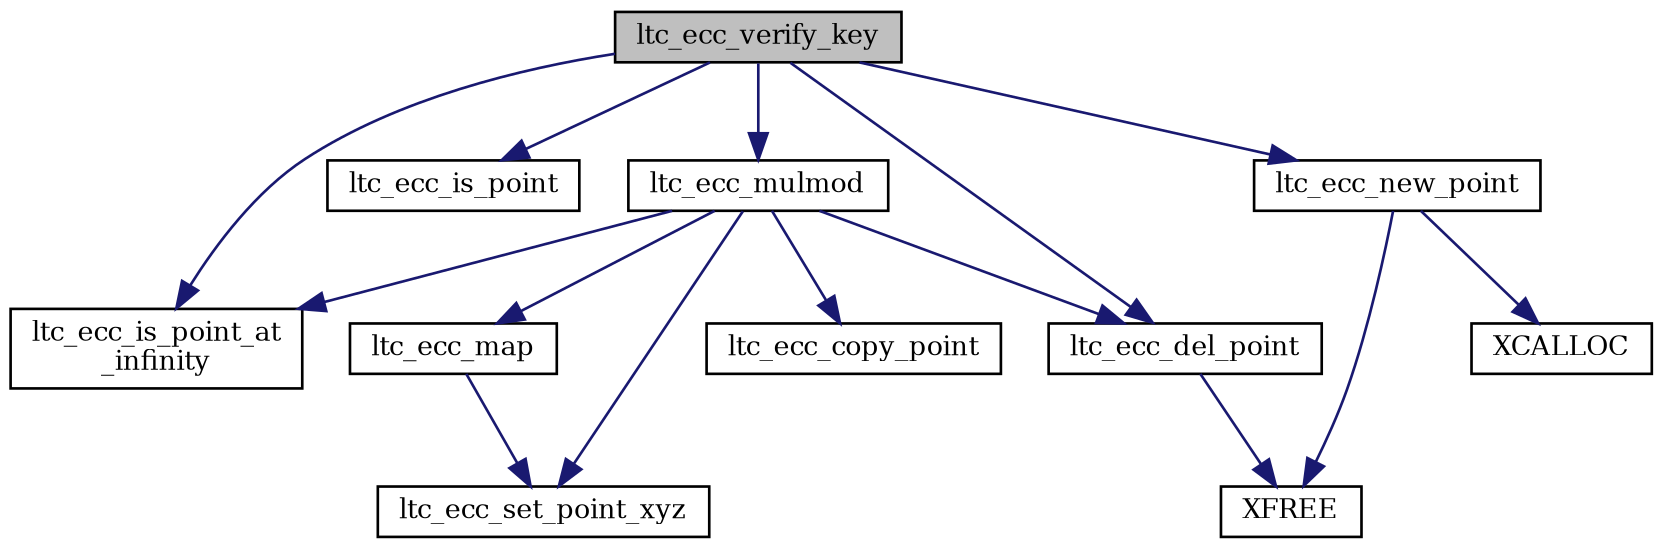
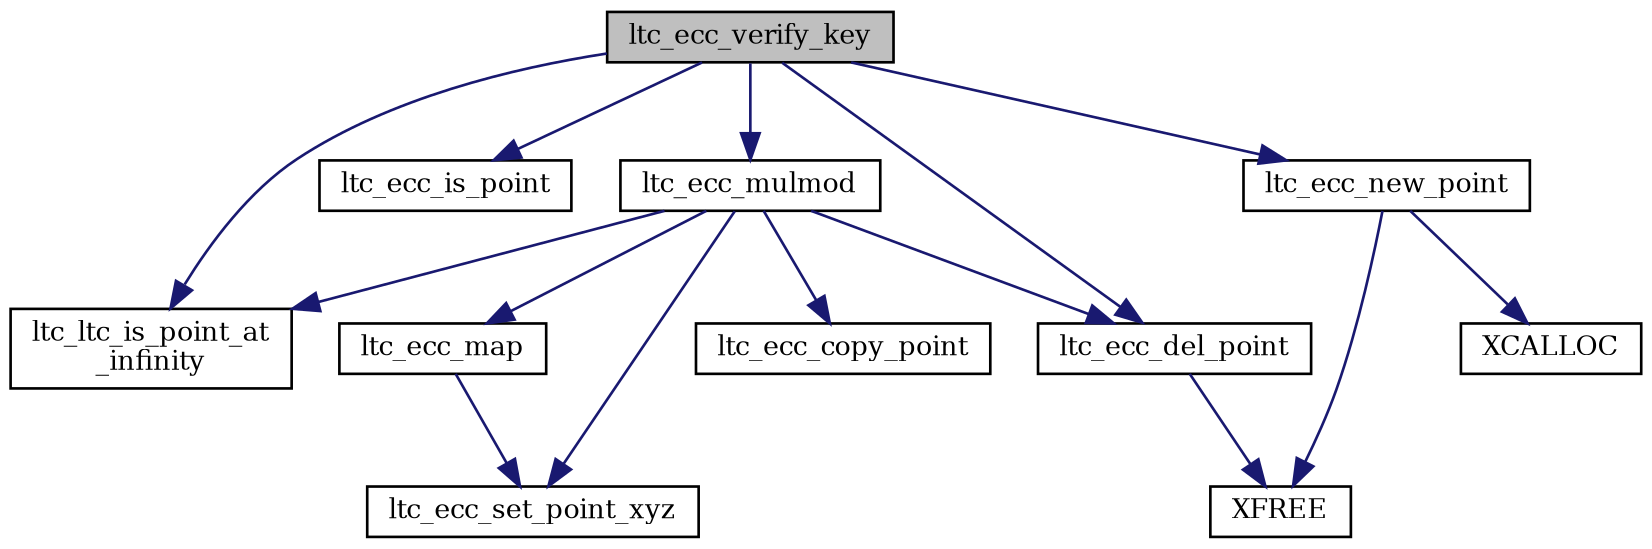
  digraph {
    fontname="DejaVu Serif"
    rankdir=TB
    node [color=black fillcolor=white fontname="DejaVu Serif" fontsize=10 shape=record style=filled]
    edge [color=midnightblue fontname="DejaVu Serif" fontsize=10 labelfontname=Helvetica labelfontsize=10 style=solid]
    n1 [fillcolor=grey75 fontcolor=black height=0.2 label=ltc_ecc_verify_key width=0.4]
    n2 [height=0.2 label=ltc_ecc_del_point width=0.4]
    n3 [height=0.2 label=ltc_ecc_is_point width=0.4]
-   n4 [height=0.2 label="ltc_ecc_is_point_at\l_infinity" width=0.4]
+   n4 [height=0.2 label="ltc_ltc_is_point_at\l_infinity" width=0.4]
    n5 [height=0.2 label=ltc_ecc_mulmod width=0.4]
    n6 [height=0.2 label=ltc_ecc_new_point width=0.4]
    n7 [height=0.2 label=XFREE width=0.4]
    n8 [height=0.2 label=ltc_ecc_copy_point width=0.4]
    n9 [height=0.2 label=ltc_ecc_map width=0.4]
    n10 [height=0.2 label=ltc_ecc_set_point_xyz width=0.4]
    n11 [height=0.2 label=XCALLOC width=0.4]
    n1 -> n2
    n1 -> n3
    n1 -> n4
    n1 -> n5
    n1 -> n6
    n2 -> n7
    n5 -> n2
    n5 -> n4
    n5 -> n8
    n5 -> n9
    n5 -> n10
    n6 -> n7
    n6 -> n11
    n9 -> n10
  }
